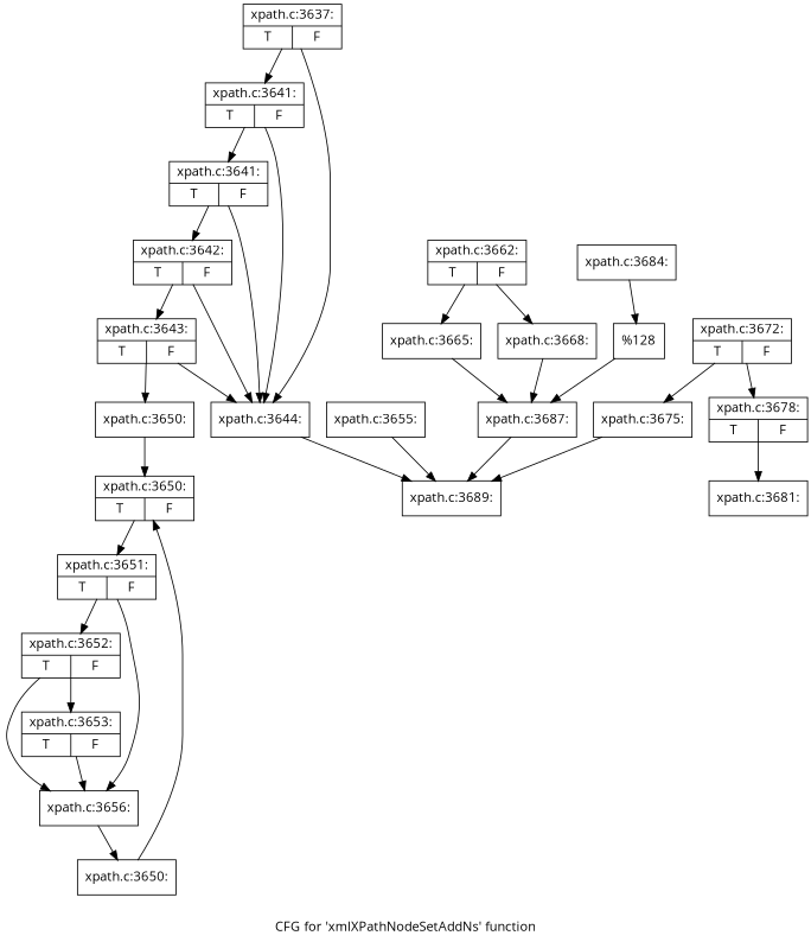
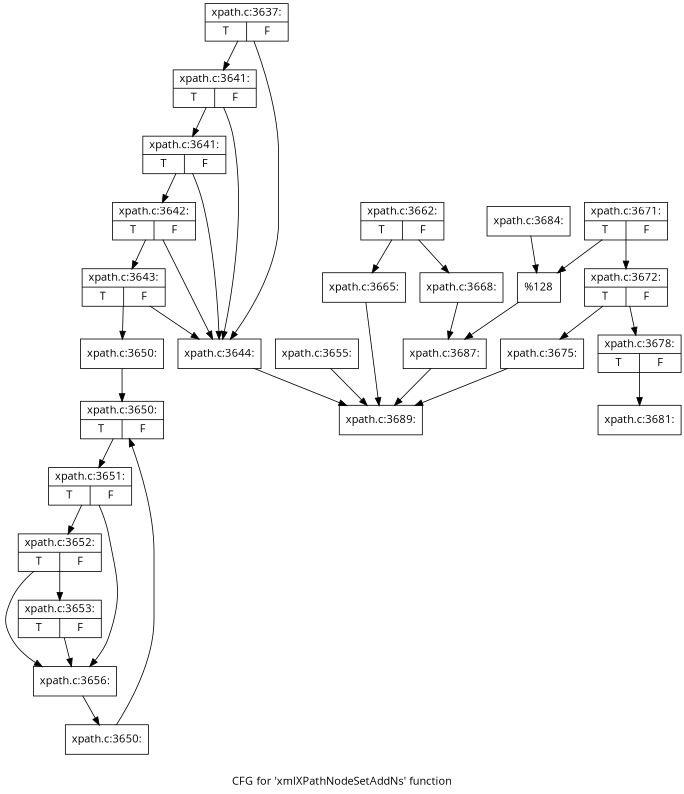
  digraph {
    fontname="Open Sans"
    label="CFG for 'xmlXPathNodeSetAddNs' function"
    node [fontname="Open Sans" shape=record]
    edge [fontname="Open Sans"]
    n1 [label="{xpath.c:3637:|{<s0>T|<s1>F}}"]
    n2 [label="{xpath.c:3644:}"]
    n3 [label="{xpath.c:3641:|{<s0>T|<s1>F}}"]
    n4 [label="{xpath.c:3689:}"]
    n5 [label="{xpath.c:3641:|{<s0>T|<s1>F}}"]
    n6 [label="{xpath.c:3642:|{<s0>T|<s1>F}}"]
    n7 [label="{xpath.c:3643:|{<s0>T|<s1>F}}"]
    n8 [label="{xpath.c:3650:}"]
    n9 [label="{xpath.c:3650:|{<s0>T|<s1>F}}"]
    n10 [label="{xpath.c:3651:|{<s0>T|<s1>F}}"]
    n11 [label="{xpath.c:3652:|{<s0>T|<s1>F}}"]
    n12 [label="{xpath.c:3656:}"]
    n13 [label="{xpath.c:3653:|{<s0>T|<s1>F}}"]
    n14 [label="{xpath.c:3650:}"]
    n15 [label="{xpath.c:3662:|{<s0>T|<s1>F}}"]
    n16 [label="{xpath.c:3665:}"]
    n17 [label="{xpath.c:3668:}"]
+   n18 [label="{xpath.c:3671:|{<s0>T|<s1>F}}"]
    n19 [label="{xpath.c:3672:|{<s0>T|<s1>F}}"]
    n20 [label="{%128}"]
    n21 [label="{xpath.c:3655:}"]
    n22 [label="{xpath.c:3687:}"]
    n23 [label="{xpath.c:3675:}"]
    n24 [label="{xpath.c:3678:|{<s0>T|<s1>F}}"]
    n25 [label="{xpath.c:3681:}"]
    n26 [label="{xpath.c:3684:}"]
    n1 -> n2
    n1 -> n3
    n2 -> n4
    n3 -> n2
    n3 -> n5
    n5 -> n2
    n5 -> n6
    n6 -> n2
    n6 -> n7
    n7 -> n2
    n7 -> n8
    n8 -> n9
    n9 -> n10
    n10 -> n11
    n10 -> n12
    n11 -> n12
    n11 -> n13
    n12 -> n14
    n13 -> n12
    n14 -> n9
    n15 -> n16
    n15 -> n17
-   n16 -> n22
+   n16 -> n4
    n17 -> n22
+   n18 -> n19
+   n18 -> n20
    n19 -> n23
    n19 -> n24
    n20 -> n22
    n21 -> n4
    n22 -> n4
    n23 -> n4
    n24 -> n25
    n26 -> n20
  }
